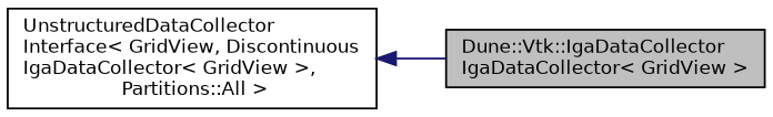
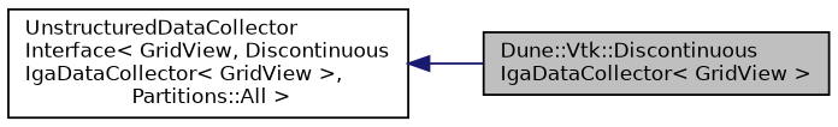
  digraph {
    rankdir=LR
    node [color=black fontname=Helvetica fontsize=10 shape=record style=filled]
-   n1 [fillcolor=grey75 fontcolor=black height=0.2 label="Dune::Vtk::IgaDataCollector\lIgaDataCollector\< GridView \>" width=0.4]
+   n1 [fillcolor=grey75 fontcolor=black height=0.2 label="Dune::Vtk::Discontinuous\lIgaDataCollector\< GridView \>" width=0.4]
    n2 [fillcolor=white height=0.2 label="UnstructuredDataCollector\lInterface\< GridView, Discontinuous\lIgaDataCollector\< GridView \>,\l Partitions::All \>" width=0.4]
    n2 -> n1 [color=midnightblue dir=back fontname=Helvetica fontsize=10 labelfontname=Helvetica labelfontsize=10 style=solid]
  }
